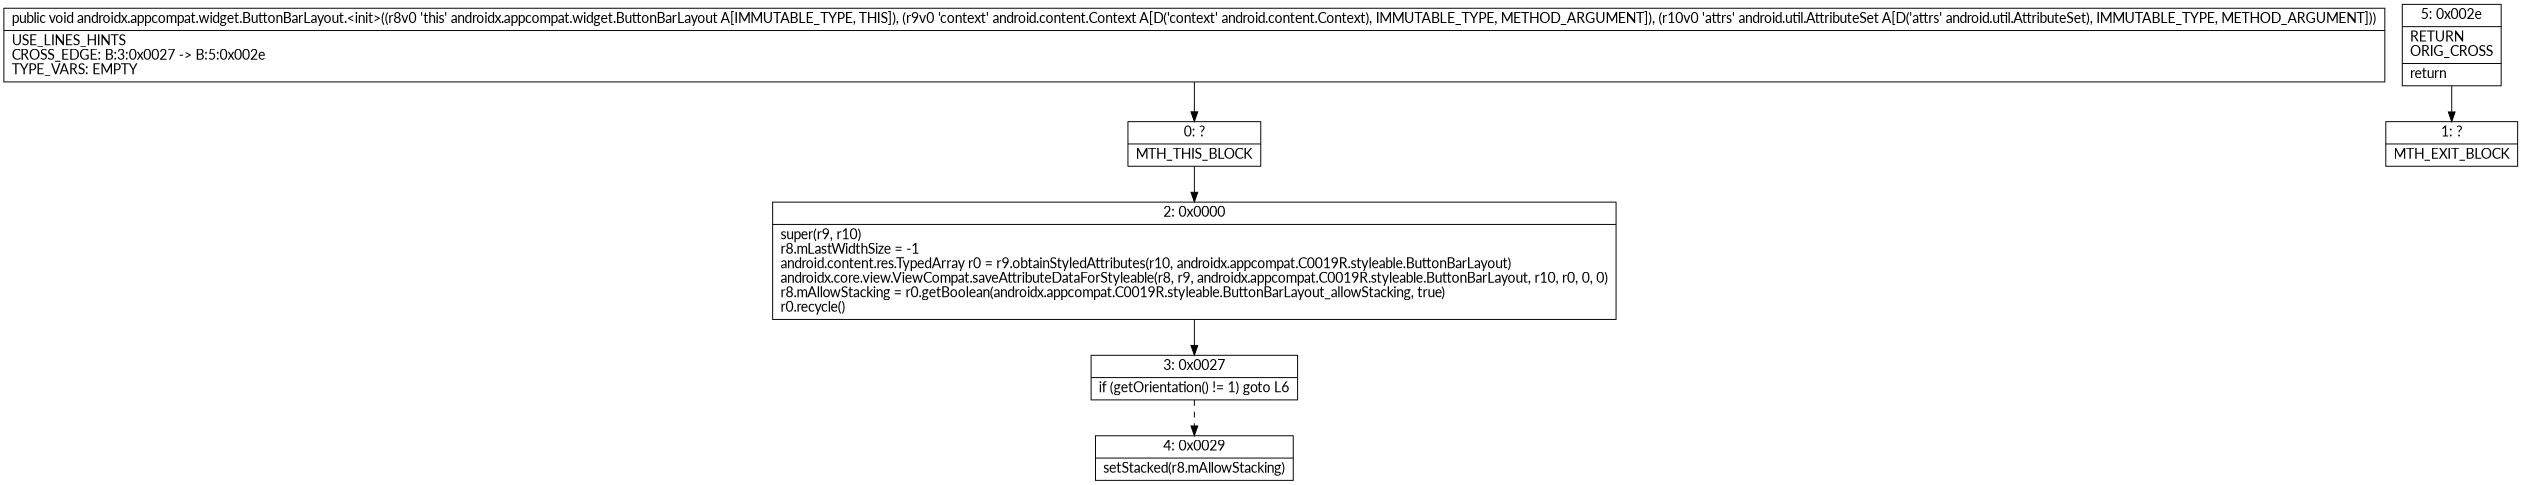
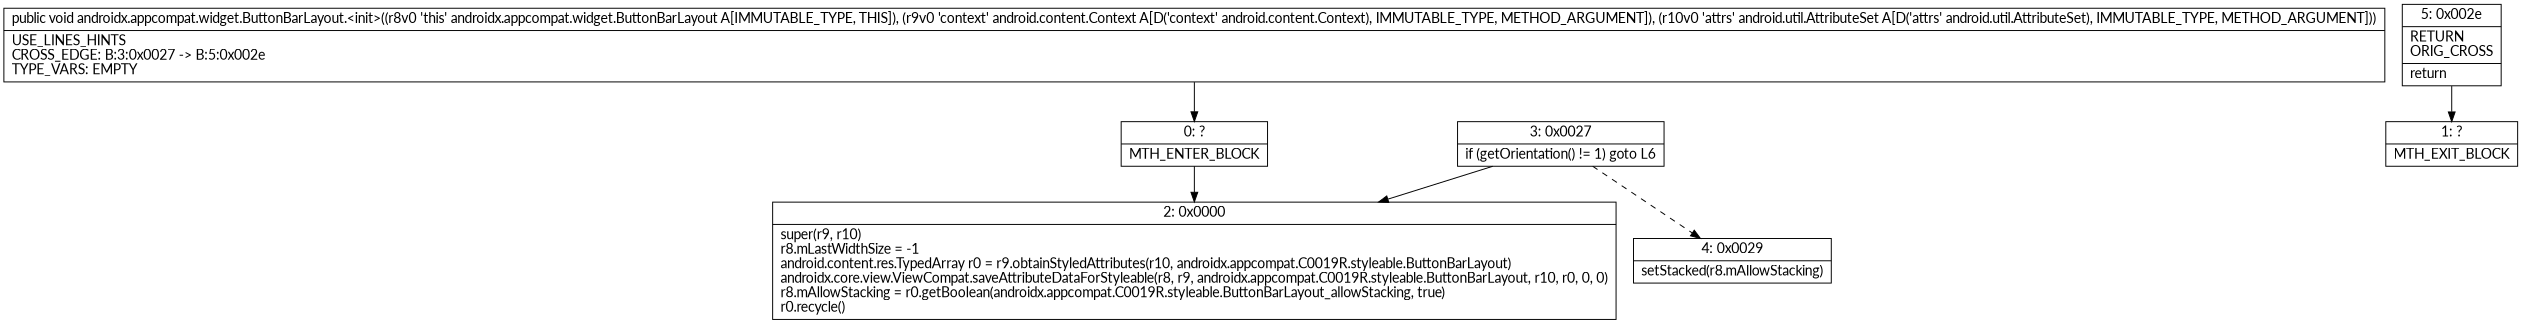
  digraph {
    fontname=Lato
    node [fontname=Lato shape=record]
    edge [fontname=Lato]
-   n1 [label="{0\:\ ?|MTH_THIS_BLOCK\l}"]
+   n1 [label="{0\:\ ?|MTH_ENTER_BLOCK\l}"]
    n2 [label="{2\:\ 0x0000|super(r9, r10)\lr8.mLastWidthSize = \-1\landroid.content.res.TypedArray r0 = r9.obtainStyledAttributes(r10, androidx.appcompat.C0019R.styleable.ButtonBarLayout)\landroidx.core.view.ViewCompat.saveAttributeDataForStyleable(r8, r9, androidx.appcompat.C0019R.styleable.ButtonBarLayout, r10, r0, 0, 0)\lr8.mAllowStacking = r0.getBoolean(androidx.appcompat.C0019R.styleable.ButtonBarLayout_allowStacking, true)\lr0.recycle()\l}"]
    n3 [label="{3\:\ 0x0027|if (getOrientation() != 1) goto L6\l}"]
    n4 [label="{4\:\ 0x0029|setStacked(r8.mAllowStacking)\l}"]
    n5 [label="{5\:\ 0x002e|RETURN\lORIG_CROSS\l|return\l}"]
    n6 [label="{1\:\ ?|MTH_EXIT_BLOCK\l}"]
    n7 [label="{public void androidx.appcompat.widget.ButtonBarLayout.\<init\>((r8v0 'this' androidx.appcompat.widget.ButtonBarLayout A[IMMUTABLE_TYPE, THIS]), (r9v0 'context' android.content.Context A[D('context' android.content.Context), IMMUTABLE_TYPE, METHOD_ARGUMENT]), (r10v0 'attrs' android.util.AttributeSet A[D('attrs' android.util.AttributeSet), IMMUTABLE_TYPE, METHOD_ARGUMENT]))  | USE_LINES_HINTS\lCROSS_EDGE: B:3:0x0027 \-\> B:5:0x002e\lTYPE_VARS: EMPTY\l}"]
    n1 -> n2
-   n2 -> n3
+   n3 -> n2
    n3 -> n4 [style=dashed]
    n5 -> n6
    n7 -> n1
  }
